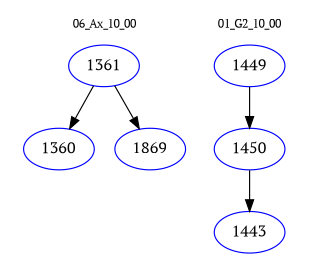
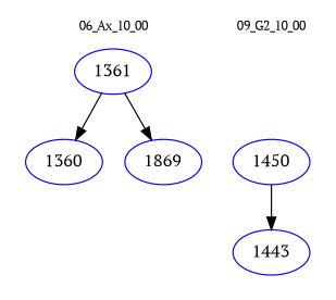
  digraph {
    fontname="PT Serif"
    node [color=blue fontname="PT Serif"]
    edge [color=black fontname="PT Serif"]
    n1 [label=1361]
    n2 [label=1360]
    n3 [label=1869]
-   n4 [label=1449]
    n5 [label=1443]
    n6 [label=1450]
    subgraph cluster_1 {
      color=white
      fontsize=10
      label="06_Ax_10_00"
      n1
      n2
      n3
    }
    subgraph cluster_2 {
      color=white
      fontsize=10
-     label="01_G2_10_00"
-     n4
+     label="09_G2_10_00"
      n5
      n6
    }
    n1 -> n2
    n1 -> n3
-   n4 -> n6
    n6 -> n5
  }
